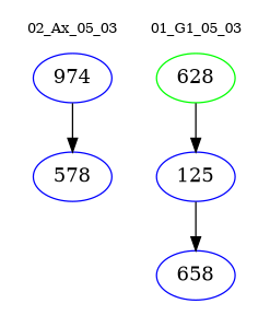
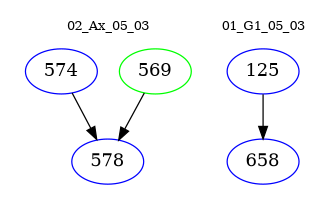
  digraph {
    node [color=blue]
    edge [color=black]
+   n1 [color=green label=569]
    n2 [label=578]
-   n3 [label=974]
-   n4 [color=green label=628]
+   n3 [label=574]
    n5 [label=125]
    n6 [label=658]
    subgraph cluster_1 {
      color=white
      fontsize=10
      label="02_Ax_05_03"
+     n1
      n2
      n3
    }
    subgraph cluster_2 {
      color=white
      fontsize=10
      label="01_G1_05_03"
-     n4
      n5
      n6
    }
+   n1 -> n2
    n3 -> n2
-   n4 -> n5
    n5 -> n6
  }
